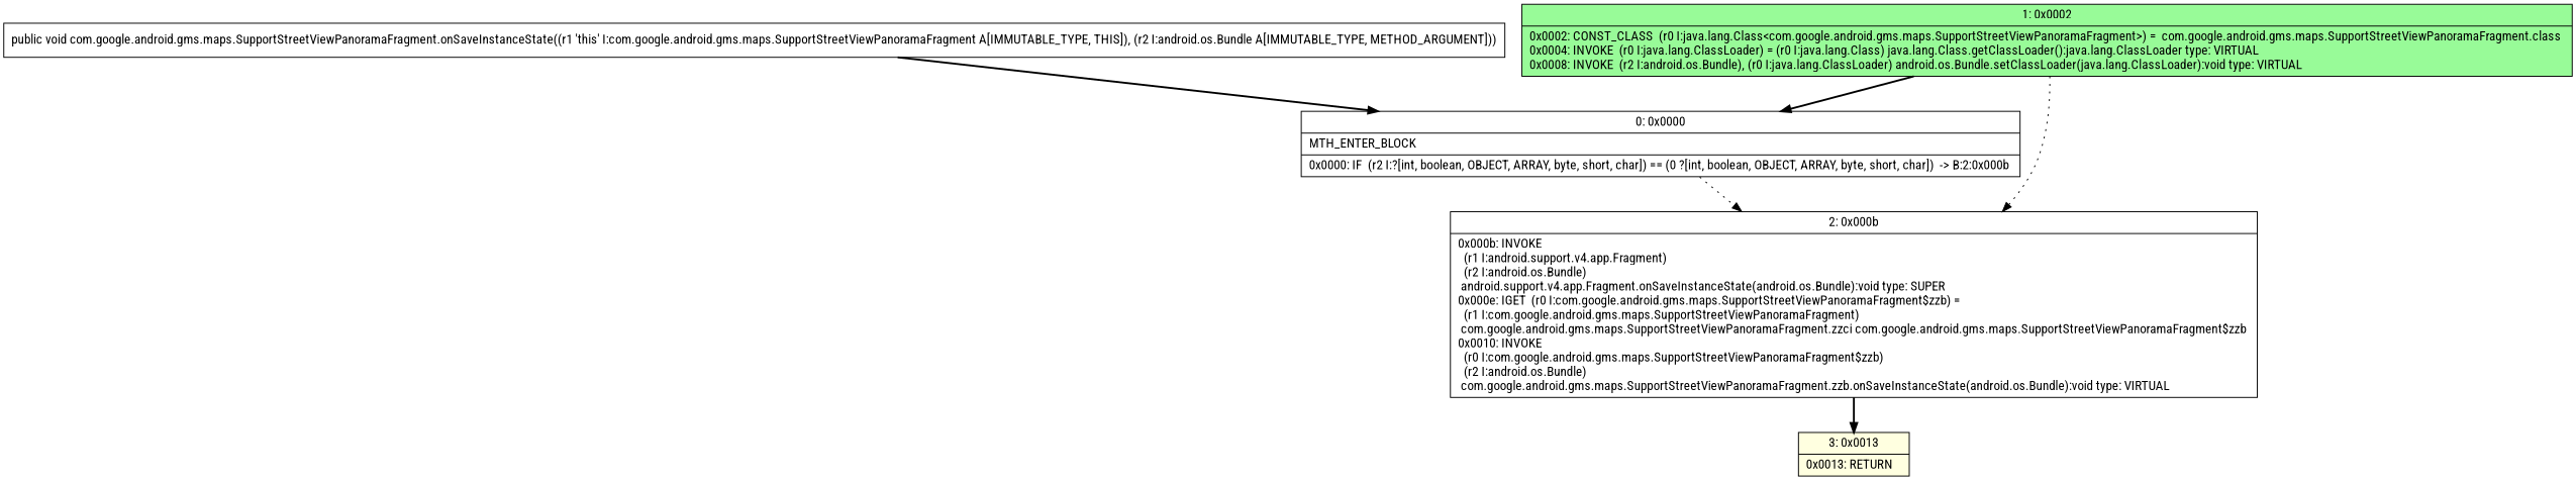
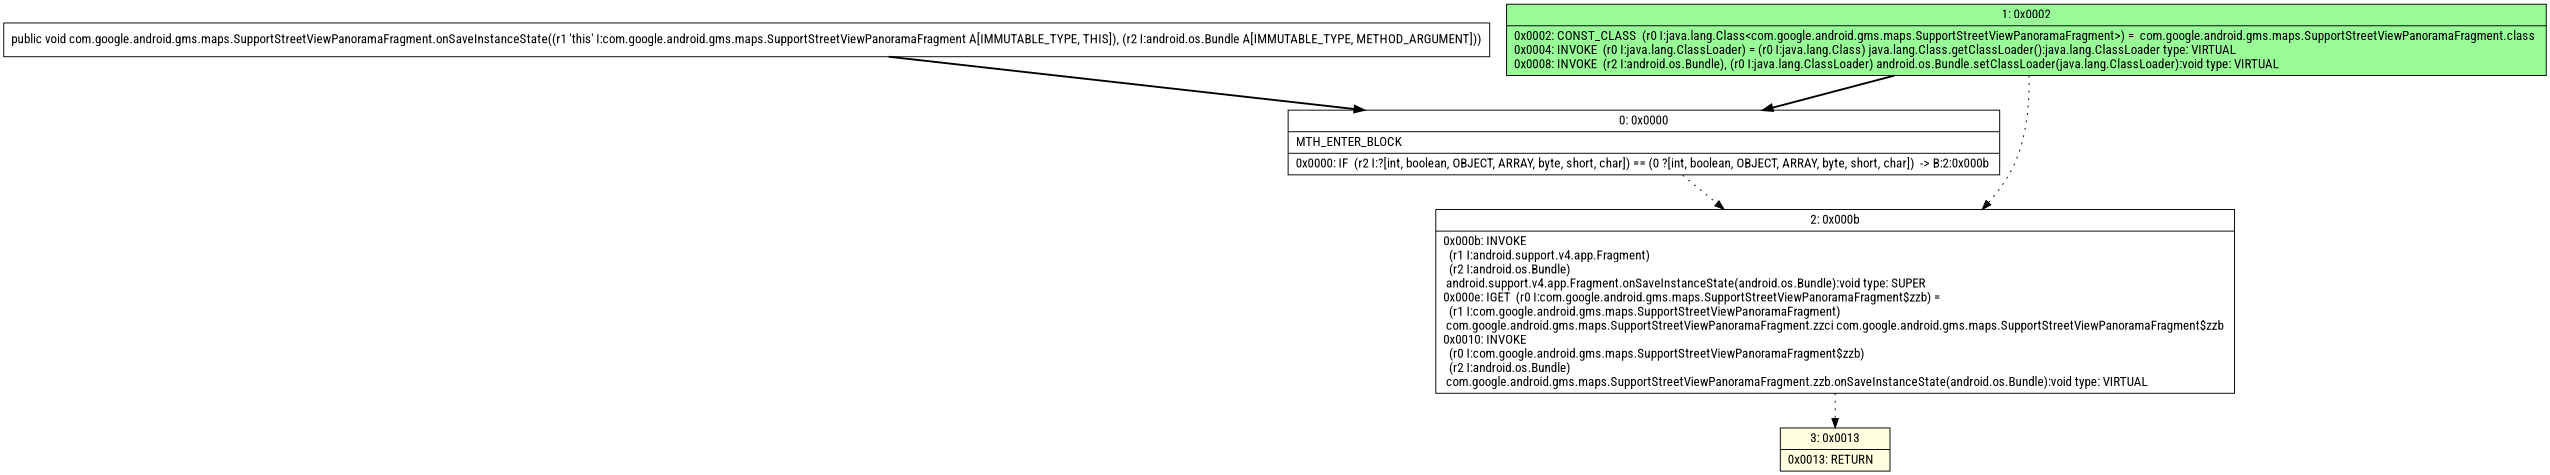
  digraph {
    fontname="Roboto Condensed"
    node [fillcolor=white fontname="Roboto Condensed" shape=record style=filled]
    edge [fontname="Roboto Condensed" style=dotted]
    n1 [label="{0\:\ 0x0000|MTH_ENTER_BLOCK\l|0x0000: IF  (r2 I:?[int, boolean, OBJECT, ARRAY, byte, short, char]) == (0 ?[int, boolean, OBJECT, ARRAY, byte, short, char])  \-\> B:2:0x000b \l}"]
    n2 [label="{2\:\ 0x000b|0x000b: INVOKE  \l  (r1 I:android.support.v4.app.Fragment)\l  (r2 I:android.os.Bundle)\l android.support.v4.app.Fragment.onSaveInstanceState(android.os.Bundle):void type: SUPER \l0x000e: IGET  (r0 I:com.google.android.gms.maps.SupportStreetViewPanoramaFragment$zzb) = \l  (r1 I:com.google.android.gms.maps.SupportStreetViewPanoramaFragment)\l com.google.android.gms.maps.SupportStreetViewPanoramaFragment.zzci com.google.android.gms.maps.SupportStreetViewPanoramaFragment$zzb \l0x0010: INVOKE  \l  (r0 I:com.google.android.gms.maps.SupportStreetViewPanoramaFragment$zzb)\l  (r2 I:android.os.Bundle)\l com.google.android.gms.maps.SupportStreetViewPanoramaFragment.zzb.onSaveInstanceState(android.os.Bundle):void type: VIRTUAL \l}"]
    n3 [fillcolor=palegreen label="{1\:\ 0x0002|0x0002: CONST_CLASS  (r0 I:java.lang.Class\<com.google.android.gms.maps.SupportStreetViewPanoramaFragment\>) =  com.google.android.gms.maps.SupportStreetViewPanoramaFragment.class \l0x0004: INVOKE  (r0 I:java.lang.ClassLoader) = (r0 I:java.lang.Class) java.lang.Class.getClassLoader():java.lang.ClassLoader type: VIRTUAL \l0x0008: INVOKE  (r2 I:android.os.Bundle), (r0 I:java.lang.ClassLoader) android.os.Bundle.setClassLoader(java.lang.ClassLoader):void type: VIRTUAL \l}"]
    n4 [fillcolor=lightyellow label="{3\:\ 0x0013|0x0013: RETURN   \l}"]
    n5 [label="{public void com.google.android.gms.maps.SupportStreetViewPanoramaFragment.onSaveInstanceState((r1 'this' I:com.google.android.gms.maps.SupportStreetViewPanoramaFragment A[IMMUTABLE_TYPE, THIS]), (r2 I:android.os.Bundle A[IMMUTABLE_TYPE, METHOD_ARGUMENT])) }"]
    n1 -> n2
-   n2 -> n4 [style=bold]
+   n2 -> n4
    n3 -> n1 [style=bold]
    n3 -> n2
    n5 -> n1 [style=bold]
  }
